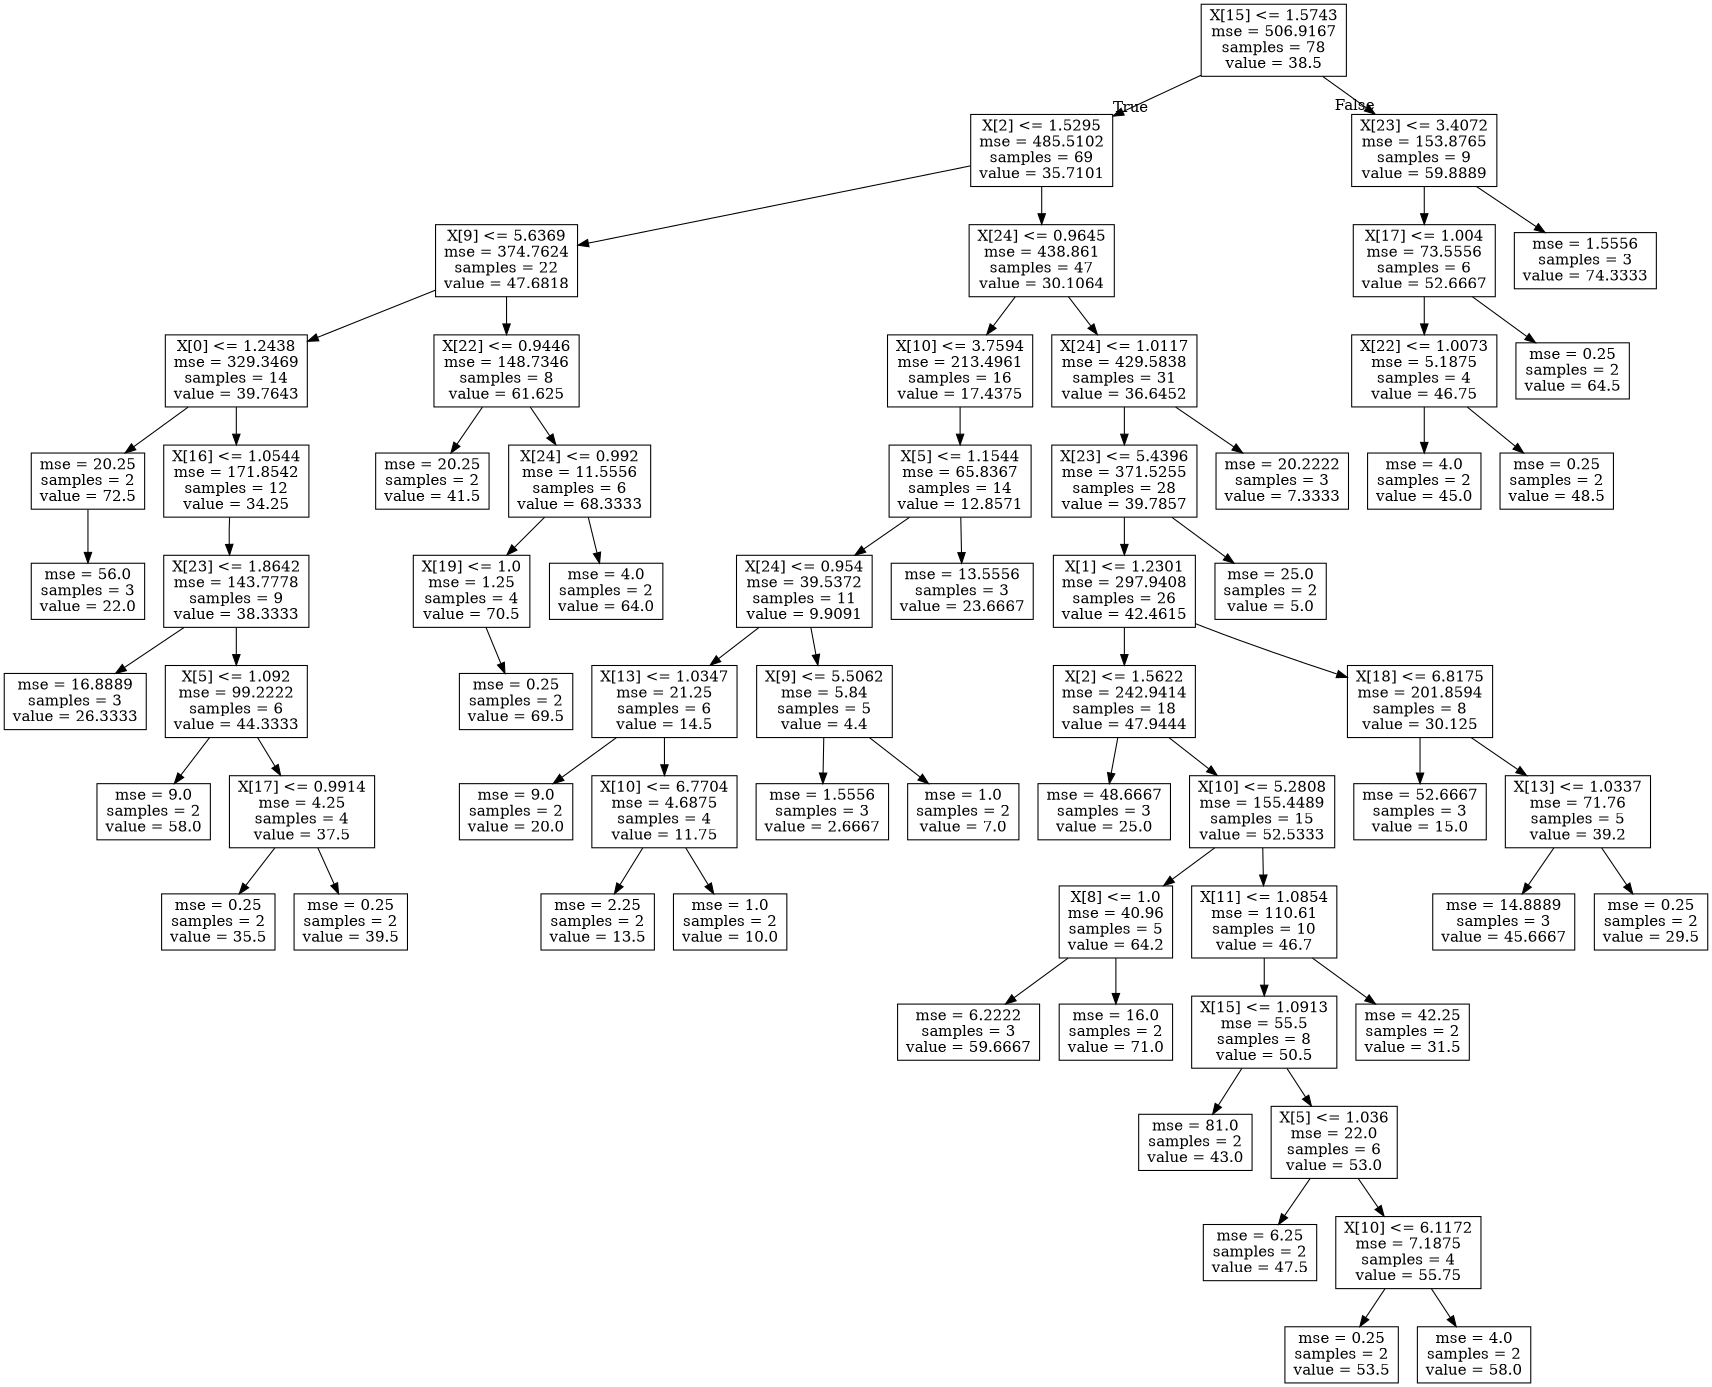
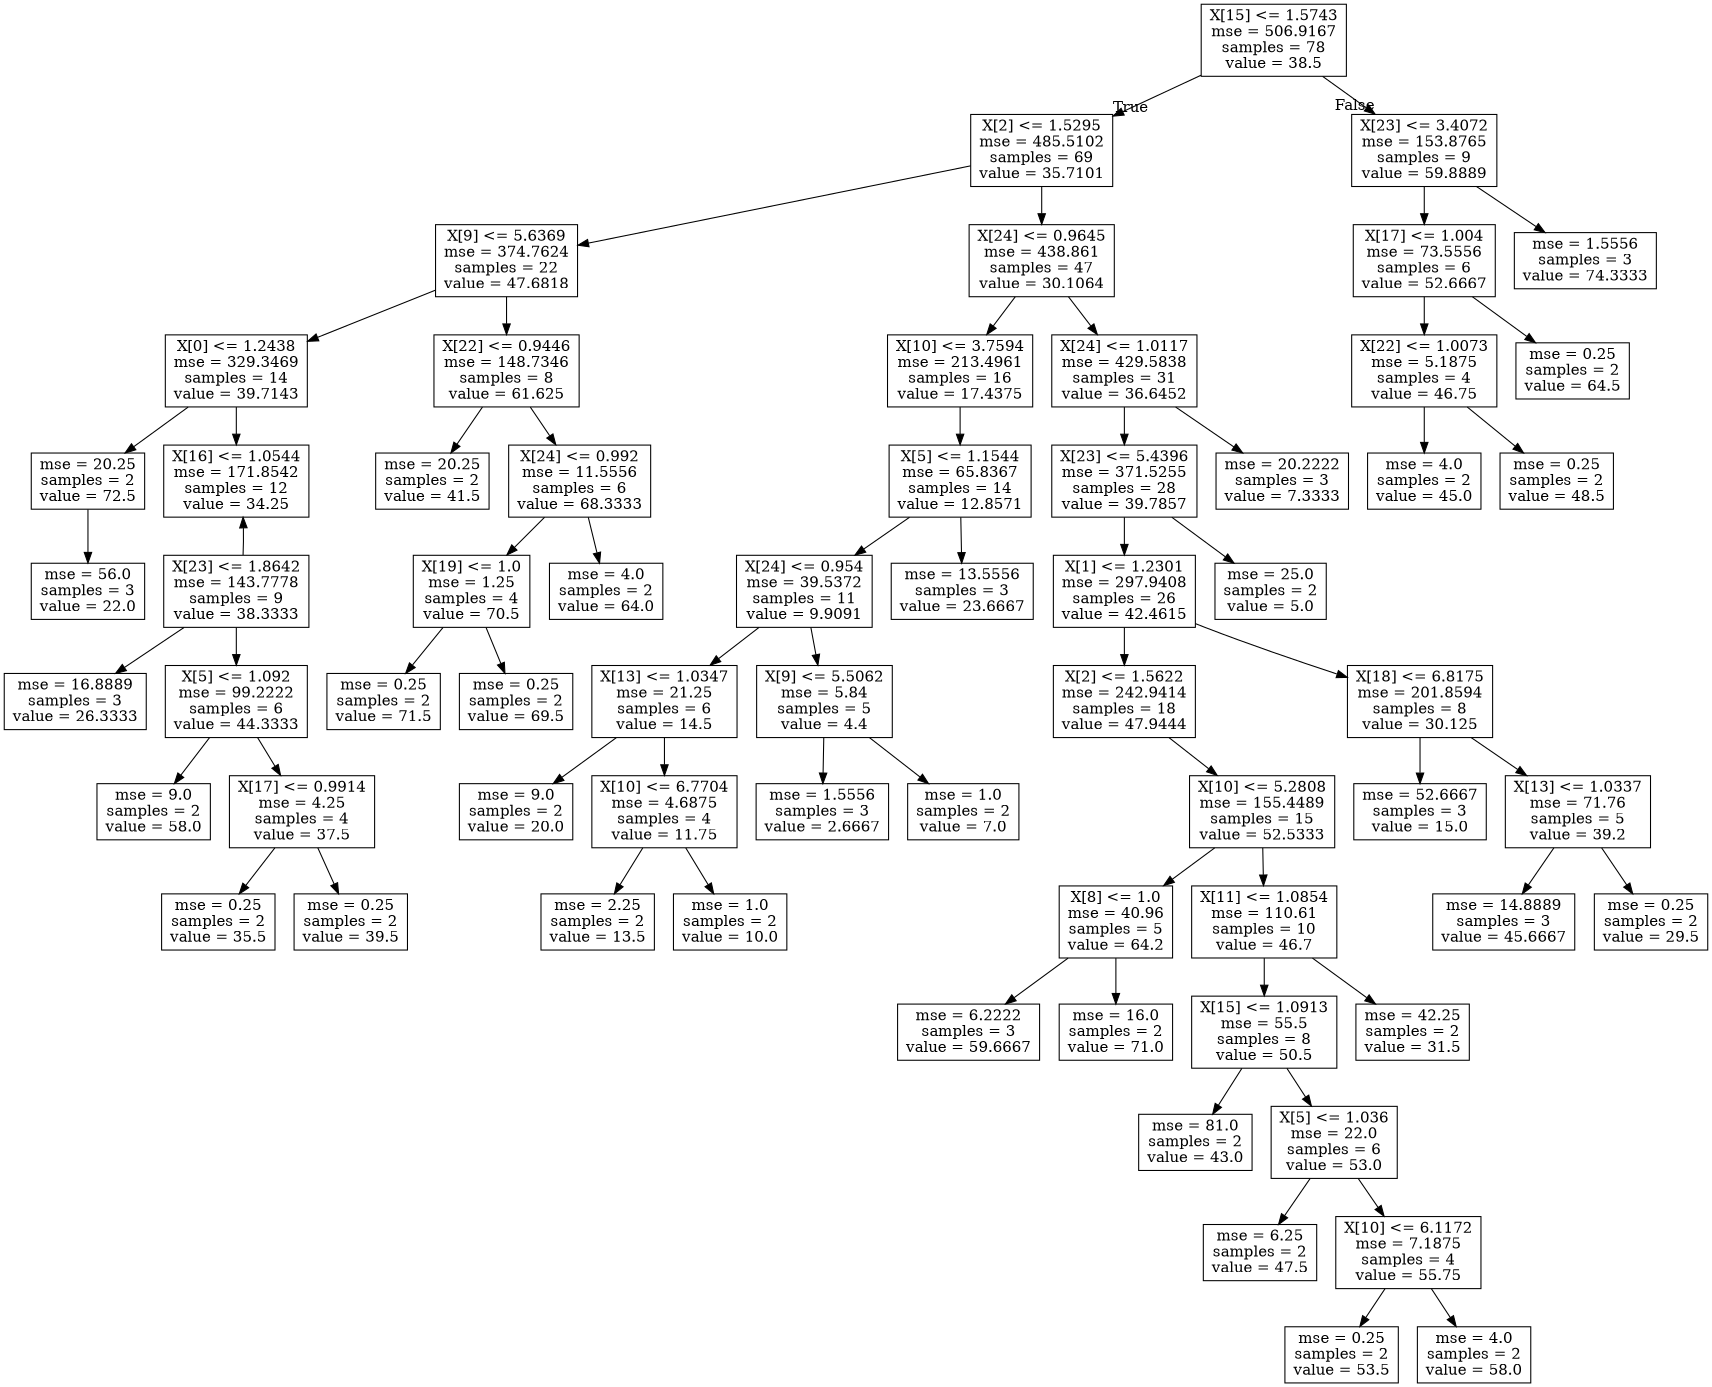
  digraph {
    node [shape=box]
    n1 [label="X[15] <= 1.5743\nmse = 506.9167\nsamples = 78\nvalue = 38.5"]
    n2 [label="X[2] <= 1.5295\nmse = 485.5102\nsamples = 69\nvalue = 35.7101"]
    n3 [label="X[23] <= 3.4072\nmse = 153.8765\nsamples = 9\nvalue = 59.8889"]
    n4 [label="X[9] <= 5.6369\nmse = 374.7624\nsamples = 22\nvalue = 47.6818"]
    n5 [label="X[24] <= 0.9645\nmse = 438.861\nsamples = 47\nvalue = 30.1064"]
    n6 [label="X[17] <= 1.004\nmse = 73.5556\nsamples = 6\nvalue = 52.6667"]
    n7 [label="mse = 1.5556\nsamples = 3\nvalue = 74.3333"]
-   n8 [label="X[0] <= 1.2438\nmse = 329.3469\nsamples = 14\nvalue = 39.7643"]
+   n8 [label="X[0] <= 1.2438\nmse = 329.3469\nsamples = 14\nvalue = 39.7143"]
    n9 [label="X[22] <= 0.9446\nmse = 148.7346\nsamples = 8\nvalue = 61.625"]
    n10 [label="X[10] <= 3.7594\nmse = 213.4961\nsamples = 16\nvalue = 17.4375"]
    n11 [label="X[24] <= 1.0117\nmse = 429.5838\nsamples = 31\nvalue = 36.6452"]
    n12 [label="mse = 20.25\nsamples = 2\nvalue = 72.5"]
    n13 [label="X[16] <= 1.0544\nmse = 171.8542\nsamples = 12\nvalue = 34.25"]
    n14 [label="mse = 20.25\nsamples = 2\nvalue = 41.5"]
    n15 [label="X[24] <= 0.992\nmse = 11.5556\nsamples = 6\nvalue = 68.3333"]
    n16 [label="mse = 56.0\nsamples = 3\nvalue = 22.0"]
    n17 [label="X[23] <= 1.8642\nmse = 143.7778\nsamples = 9\nvalue = 38.3333"]
    n18 [label="mse = 16.8889\nsamples = 3\nvalue = 26.3333"]
    n19 [label="X[5] <= 1.092\nmse = 99.2222\nsamples = 6\nvalue = 44.3333"]
    n20 [label="mse = 9.0\nsamples = 2\nvalue = 58.0"]
    n21 [label="X[17] <= 0.9914\nmse = 4.25\nsamples = 4\nvalue = 37.5"]
    n22 [label="mse = 0.25\nsamples = 2\nvalue = 35.5"]
    n23 [label="mse = 0.25\nsamples = 2\nvalue = 39.5"]
    n24 [label="X[19] <= 1.0\nmse = 1.25\nsamples = 4\nvalue = 70.5"]
    n25 [label="mse = 4.0\nsamples = 2\nvalue = 64.0"]
+   n26 [label="mse = 0.25\nsamples = 2\nvalue = 71.5"]
    n27 [label="mse = 0.25\nsamples = 2\nvalue = 69.5"]
    n28 [label="X[5] <= 1.1544\nmse = 65.8367\nsamples = 14\nvalue = 12.8571"]
    n29 [label="X[23] <= 5.4396\nmse = 371.5255\nsamples = 28\nvalue = 39.7857"]
    n30 [label="mse = 20.2222\nsamples = 3\nvalue = 7.3333"]
    n31 [label="X[24] <= 0.954\nmse = 39.5372\nsamples = 11\nvalue = 9.9091"]
    n32 [label="mse = 13.5556\nsamples = 3\nvalue = 23.6667"]
    n33 [label="X[13] <= 1.0347\nmse = 21.25\nsamples = 6\nvalue = 14.5"]
    n34 [label="X[9] <= 5.5062\nmse = 5.84\nsamples = 5\nvalue = 4.4"]
    n35 [label="mse = 9.0\nsamples = 2\nvalue = 20.0"]
    n36 [label="X[10] <= 6.7704\nmse = 4.6875\nsamples = 4\nvalue = 11.75"]
    n37 [label="mse = 1.5556\nsamples = 3\nvalue = 2.6667"]
    n38 [label="mse = 1.0\nsamples = 2\nvalue = 7.0"]
    n39 [label="mse = 2.25\nsamples = 2\nvalue = 13.5"]
    n40 [label="mse = 1.0\nsamples = 2\nvalue = 10.0"]
    n41 [label="X[1] <= 1.2301\nmse = 297.9408\nsamples = 26\nvalue = 42.4615"]
    n42 [label="mse = 25.0\nsamples = 2\nvalue = 5.0"]
    n43 [label="X[2] <= 1.5622\nmse = 242.9414\nsamples = 18\nvalue = 47.9444"]
    n44 [label="X[18] <= 6.8175\nmse = 201.8594\nsamples = 8\nvalue = 30.125"]
-   n45 [label="mse = 48.6667\nsamples = 3\nvalue = 25.0"]
    n46 [label="X[10] <= 5.2808\nmse = 155.4489\nsamples = 15\nvalue = 52.5333"]
    n47 [label="mse = 52.6667\nsamples = 3\nvalue = 15.0"]
    n48 [label="X[13] <= 1.0337\nmse = 71.76\nsamples = 5\nvalue = 39.2"]
    n49 [label="X[8] <= 1.0\nmse = 40.96\nsamples = 5\nvalue = 64.2"]
    n50 [label="X[11] <= 1.0854\nmse = 110.61\nsamples = 10\nvalue = 46.7"]
    n51 [label="mse = 6.2222\nsamples = 3\nvalue = 59.6667"]
    n52 [label="mse = 16.0\nsamples = 2\nvalue = 71.0"]
    n53 [label="X[15] <= 1.0913\nmse = 55.5\nsamples = 8\nvalue = 50.5"]
    n54 [label="mse = 42.25\nsamples = 2\nvalue = 31.5"]
    n55 [label="mse = 81.0\nsamples = 2\nvalue = 43.0"]
    n56 [label="X[5] <= 1.036\nmse = 22.0\nsamples = 6\nvalue = 53.0"]
    n57 [label="mse = 6.25\nsamples = 2\nvalue = 47.5"]
    n58 [label="X[10] <= 6.1172\nmse = 7.1875\nsamples = 4\nvalue = 55.75"]
    n59 [label="mse = 0.25\nsamples = 2\nvalue = 53.5"]
    n60 [label="mse = 4.0\nsamples = 2\nvalue = 58.0"]
    n61 [label="mse = 14.8889\nsamples = 3\nvalue = 45.6667"]
    n62 [label="mse = 0.25\nsamples = 2\nvalue = 29.5"]
    n63 [label="X[22] <= 1.0073\nmse = 5.1875\nsamples = 4\nvalue = 46.75"]
    n64 [label="mse = 0.25\nsamples = 2\nvalue = 64.5"]
    n65 [label="mse = 4.0\nsamples = 2\nvalue = 45.0"]
    n66 [label="mse = 0.25\nsamples = 2\nvalue = 48.5"]
    n1 -> n2 [headlabel=True labelangle=45 labeldistance=2.5]
    n1 -> n3 [headlabel=False labelangle=-45 labeldistance=2.5]
    n2 -> n4
    n2 -> n5
    n3 -> n6
    n3 -> n7
    n4 -> n8
    n4 -> n9
    n5 -> n10
    n5 -> n11
    n6 -> n63
    n6 -> n64
    n8 -> n12
    n8 -> n13
    n9 -> n14
    n9 -> n15
    n10 -> n28
    n11 -> n29
    n11 -> n30
    n12 -> n16
-   n13 -> n17
+   n17 -> n13
    n15 -> n24
    n15 -> n25
    n17 -> n18
    n17 -> n19
    n19 -> n20
    n19 -> n21
    n21 -> n22
    n21 -> n23
+   n24 -> n26
    n24 -> n27
    n28 -> n31
    n28 -> n32
    n29 -> n41
    n29 -> n42
    n31 -> n33
    n31 -> n34
    n33 -> n35
    n33 -> n36
    n34 -> n37
    n34 -> n38
    n36 -> n39
    n36 -> n40
    n41 -> n43
    n41 -> n44
-   n43 -> n45
    n43 -> n46
    n44 -> n47
    n44 -> n48
    n46 -> n49
    n46 -> n50
    n48 -> n61
    n48 -> n62
    n49 -> n51
    n49 -> n52
    n50 -> n53
    n50 -> n54
    n53 -> n55
    n53 -> n56
    n56 -> n57
    n56 -> n58
    n58 -> n59
    n58 -> n60
    n63 -> n65
    n63 -> n66
  }
